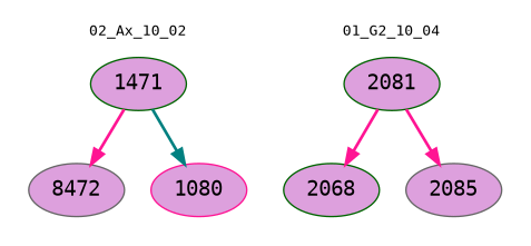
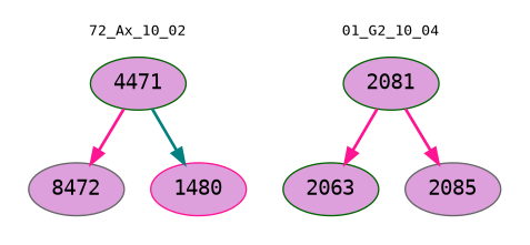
  digraph {
    fontname="DejaVu Sans Mono"
    node [color=darkgreen fillcolor=plum fontname="DejaVu Sans Mono" style=filled]
    edge [color=deeppink fontname="DejaVu Sans Mono" style=bold]
-   n1 [label=1471]
+   n1 [label=4471]
    n2 [color=gray40 label=8472]
-   n3 [color=deeppink label=1080]
+   n3 [color=deeppink label=1480]
    n4 [label=2081]
-   n5 [label=2068]
+   n5 [label=2063]
    n6 [color=gray40 label=2085]
    subgraph cluster_1 {
      color=white
      fontsize=10
-     label="02_Ax_10_02"
+     label="72_Ax_10_02"
      n1
      n2
      n3
    }
    subgraph cluster_2 {
      color=white
      fontsize=10
      label="01_G2_10_04"
      n4
      n5
      n6
    }
    n1 -> n2
    n1 -> n3 [color=teal]
    n4 -> n5
    n4 -> n6
  }
